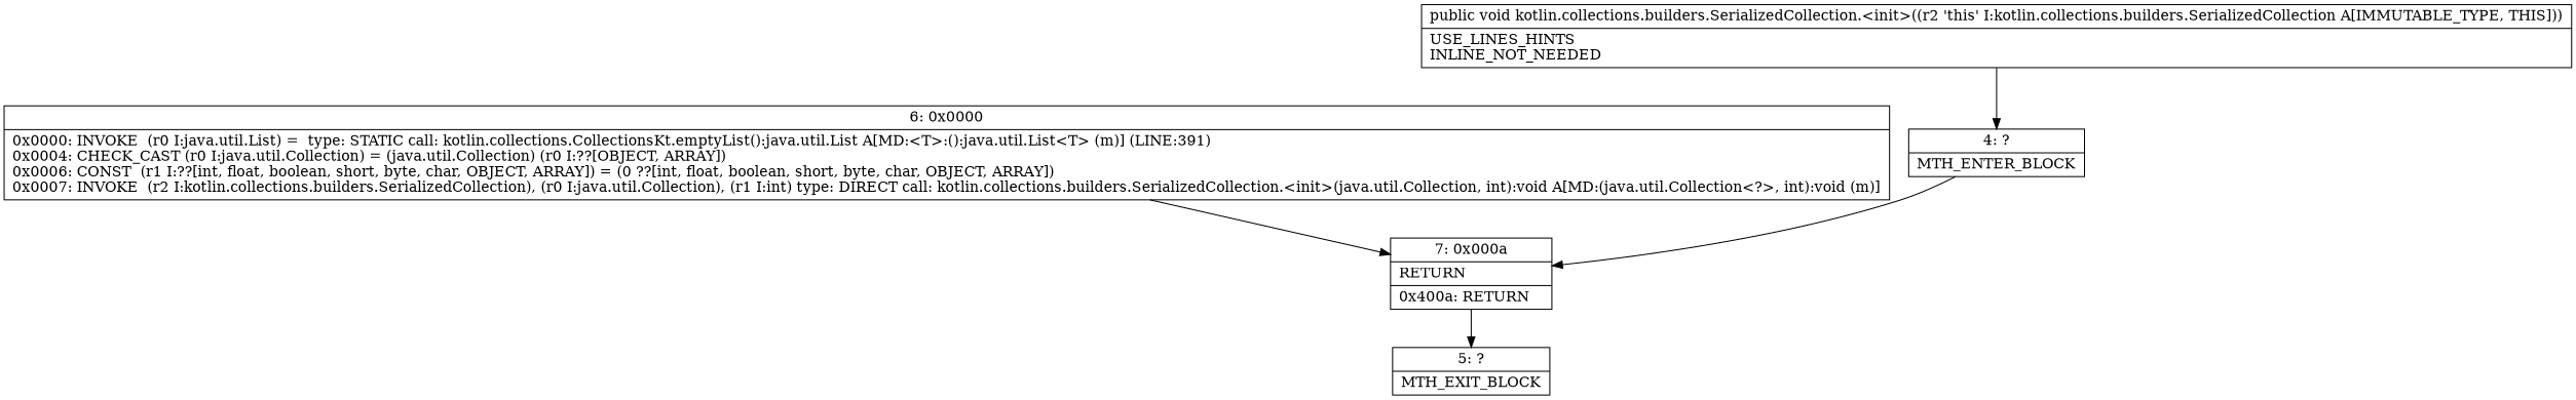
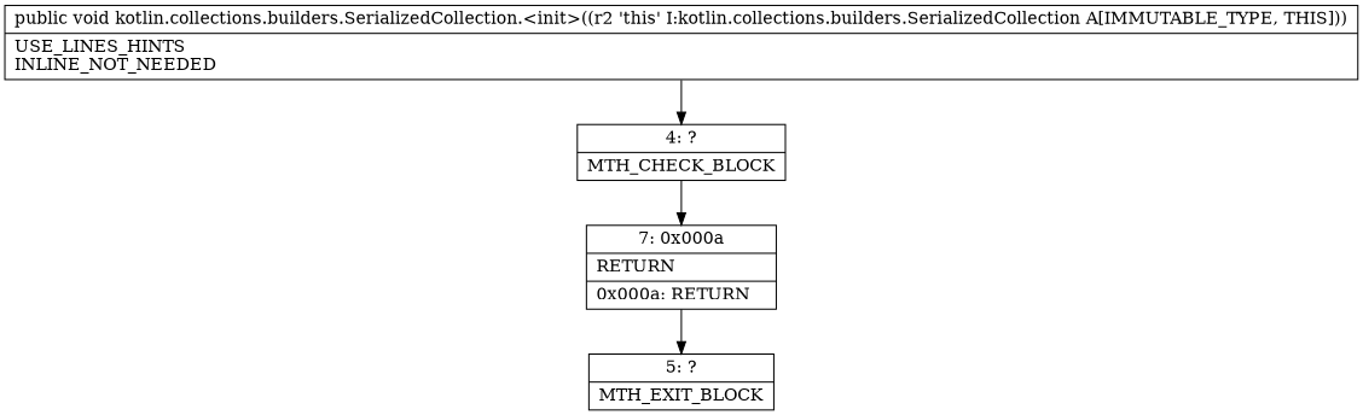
  digraph {
    node [shape=record]
-   n1 [label="{4\:\ ?|MTH_ENTER_BLOCK\l}"]
-   n2 [label="{7\:\ 0x000a|RETURN\l|0x400a: RETURN   \l}"]
-   n3 [label="{6\:\ 0x0000|0x0000: INVOKE  (r0 I:java.util.List) =  type: STATIC call: kotlin.collections.CollectionsKt.emptyList():java.util.List A[MD:\<T\>:():java.util.List\<T\> (m)] (LINE:391)\l0x0004: CHECK_CAST (r0 I:java.util.Collection) = (java.util.Collection) (r0 I:??[OBJECT, ARRAY]) \l0x0006: CONST  (r1 I:??[int, float, boolean, short, byte, char, OBJECT, ARRAY]) = (0 ??[int, float, boolean, short, byte, char, OBJECT, ARRAY]) \l0x0007: INVOKE  (r2 I:kotlin.collections.builders.SerializedCollection), (r0 I:java.util.Collection), (r1 I:int) type: DIRECT call: kotlin.collections.builders.SerializedCollection.\<init\>(java.util.Collection, int):void A[MD:(java.util.Collection\<?\>, int):void (m)]\l}"]
+   n1 [label="{4\:\ ?|MTH_CHECK_BLOCK\l}"]
+   n2 [label="{7\:\ 0x000a|RETURN\l|0x000a: RETURN   \l}"]
    n4 [label="{5\:\ ?|MTH_EXIT_BLOCK\l}"]
    n5 [label="{public void kotlin.collections.builders.SerializedCollection.\<init\>((r2 'this' I:kotlin.collections.builders.SerializedCollection A[IMMUTABLE_TYPE, THIS]))  | USE_LINES_HINTS\lINLINE_NOT_NEEDED\l}"]
    n1 -> n2
    n2 -> n4
-   n3 -> n2
    n5 -> n1
  }
